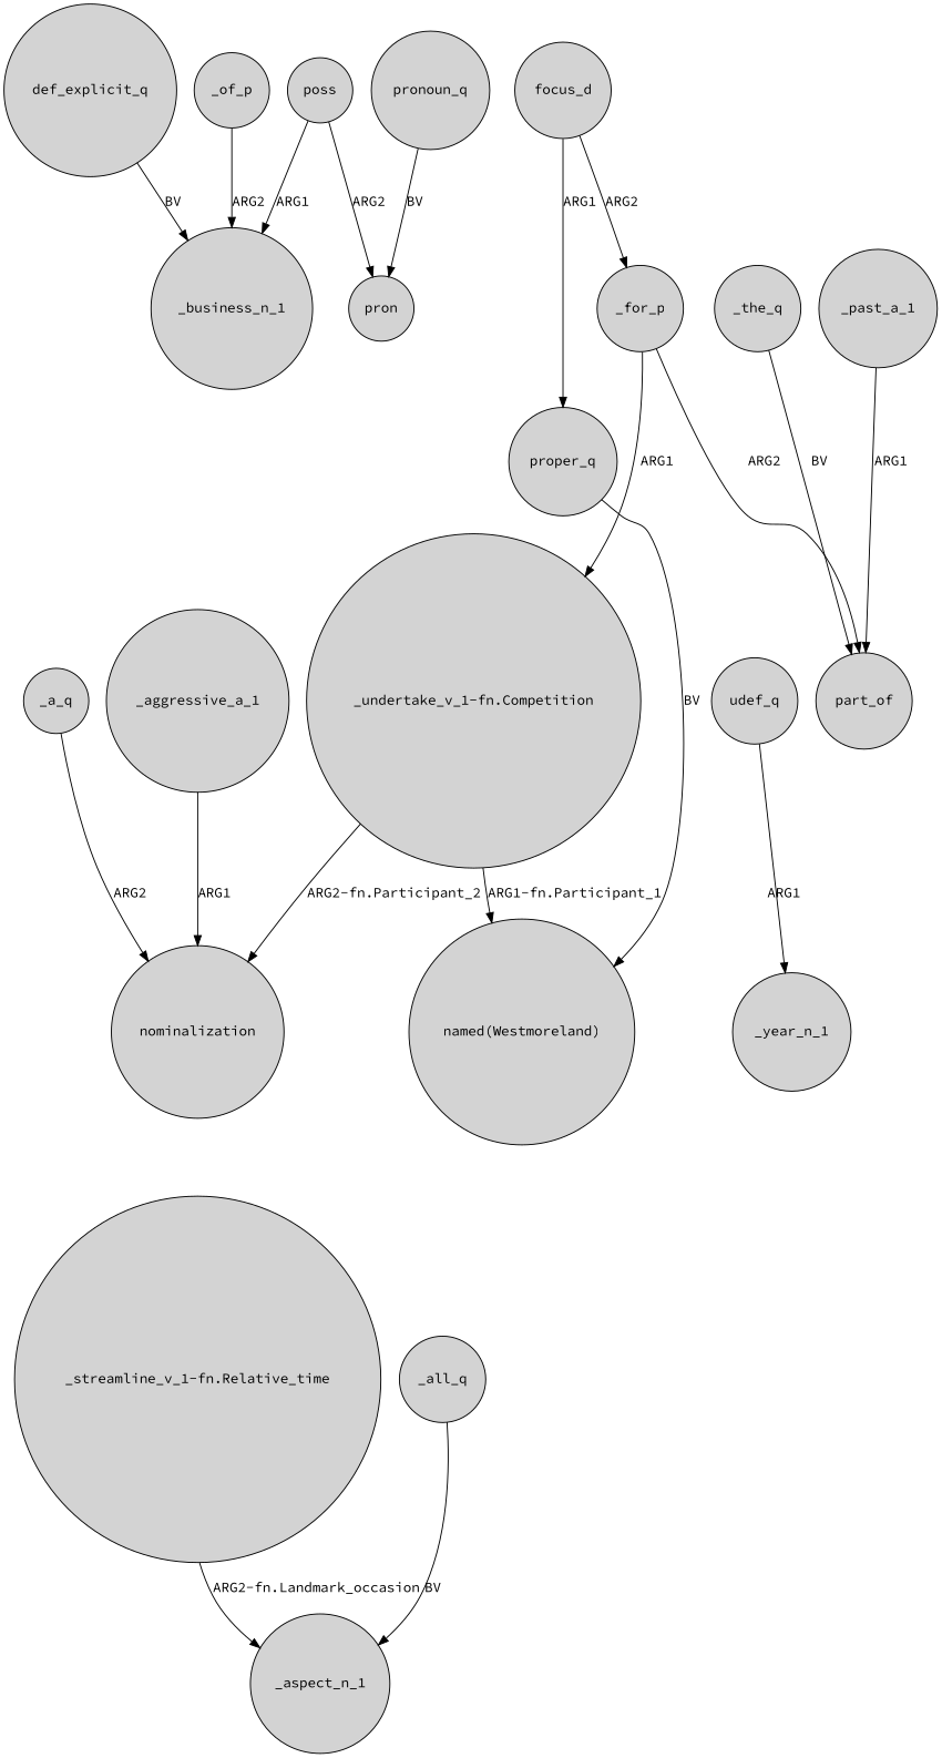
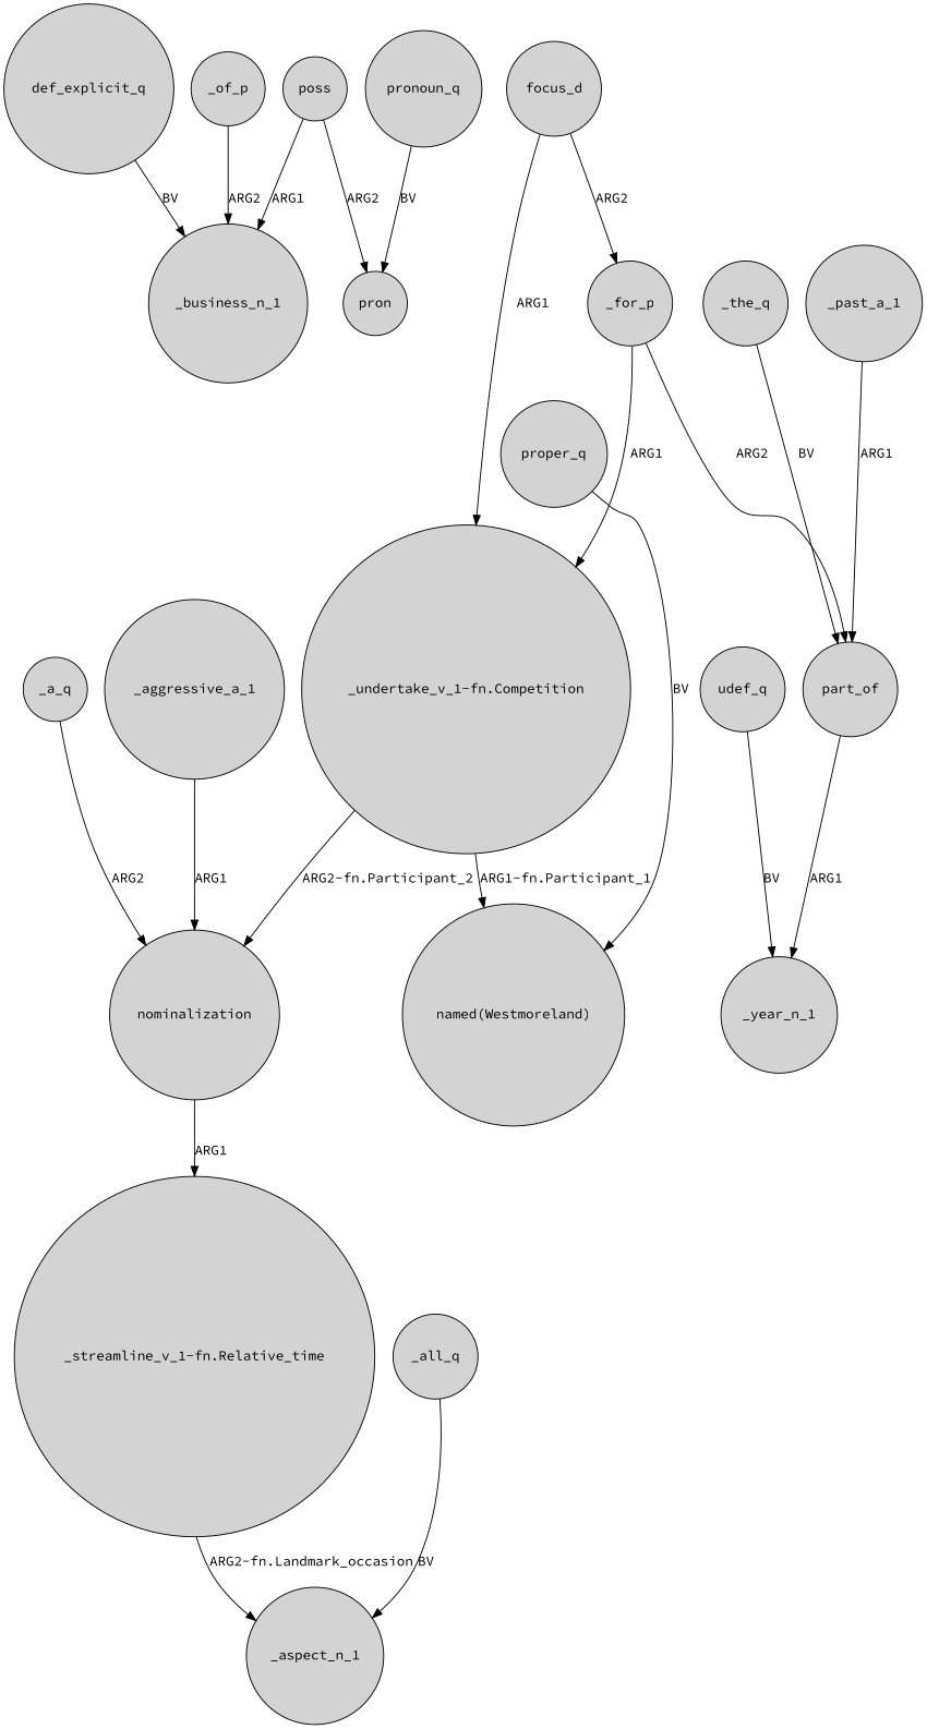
  digraph {
    fontname="Source Code Pro"
    node [fontname="Source Code Pro" shape=circle style=filled]
    edge [fontname="Source Code Pro"]
    def_explicit_q
    _business_n_1
    nominalization
    "_streamline_v_1-fn.Relative_time"
    _aspect_n_1
    _the_q
    part_of
    _year_n_1
    poss
    pron
    _a_q
    _for_p
    "_undertake_v_1-fn.Competition"
    "named(Westmoreland)"
    _all_q
    focus_d
    pronoun_q
    _aggressive_a_1
    _past_a_1
    _of_p
    proper_q
    udef_q
    def_explicit_q -> _business_n_1 [label=BV]
+   nominalization -> "_streamline_v_1-fn.Relative_time" [label=ARG1]
    "_streamline_v_1-fn.Relative_time" -> _aspect_n_1 [label="ARG2-fn.Landmark_occasion"]
    _the_q -> part_of [label=BV]
+   part_of -> _year_n_1 [label=ARG1]
    poss -> _business_n_1 [label=ARG1]
    poss -> pron [label=ARG2]
    _a_q -> nominalization [label=ARG2]
    _for_p -> part_of [label=ARG2]
    _for_p -> "_undertake_v_1-fn.Competition" [label=ARG1]
    "_undertake_v_1-fn.Competition" -> nominalization [label="ARG2-fn.Participant_2"]
    "_undertake_v_1-fn.Competition" -> "named(Westmoreland)" [label="ARG1-fn.Participant_1"]
    _all_q -> _aspect_n_1 [label=BV]
    focus_d -> _for_p [label=ARG2]
-   focus_d -> proper_q [label=ARG1]
+   focus_d -> "_undertake_v_1-fn.Competition" [label=ARG1]
    pronoun_q -> pron [label=BV]
    _aggressive_a_1 -> nominalization [label=ARG1]
    _past_a_1 -> part_of [label=ARG1]
    _of_p -> _business_n_1 [label=ARG2]
    proper_q -> "named(Westmoreland)" [label=BV]
-   udef_q -> _year_n_1 [label=ARG1]
+   udef_q -> _year_n_1 [label=BV]
  }
